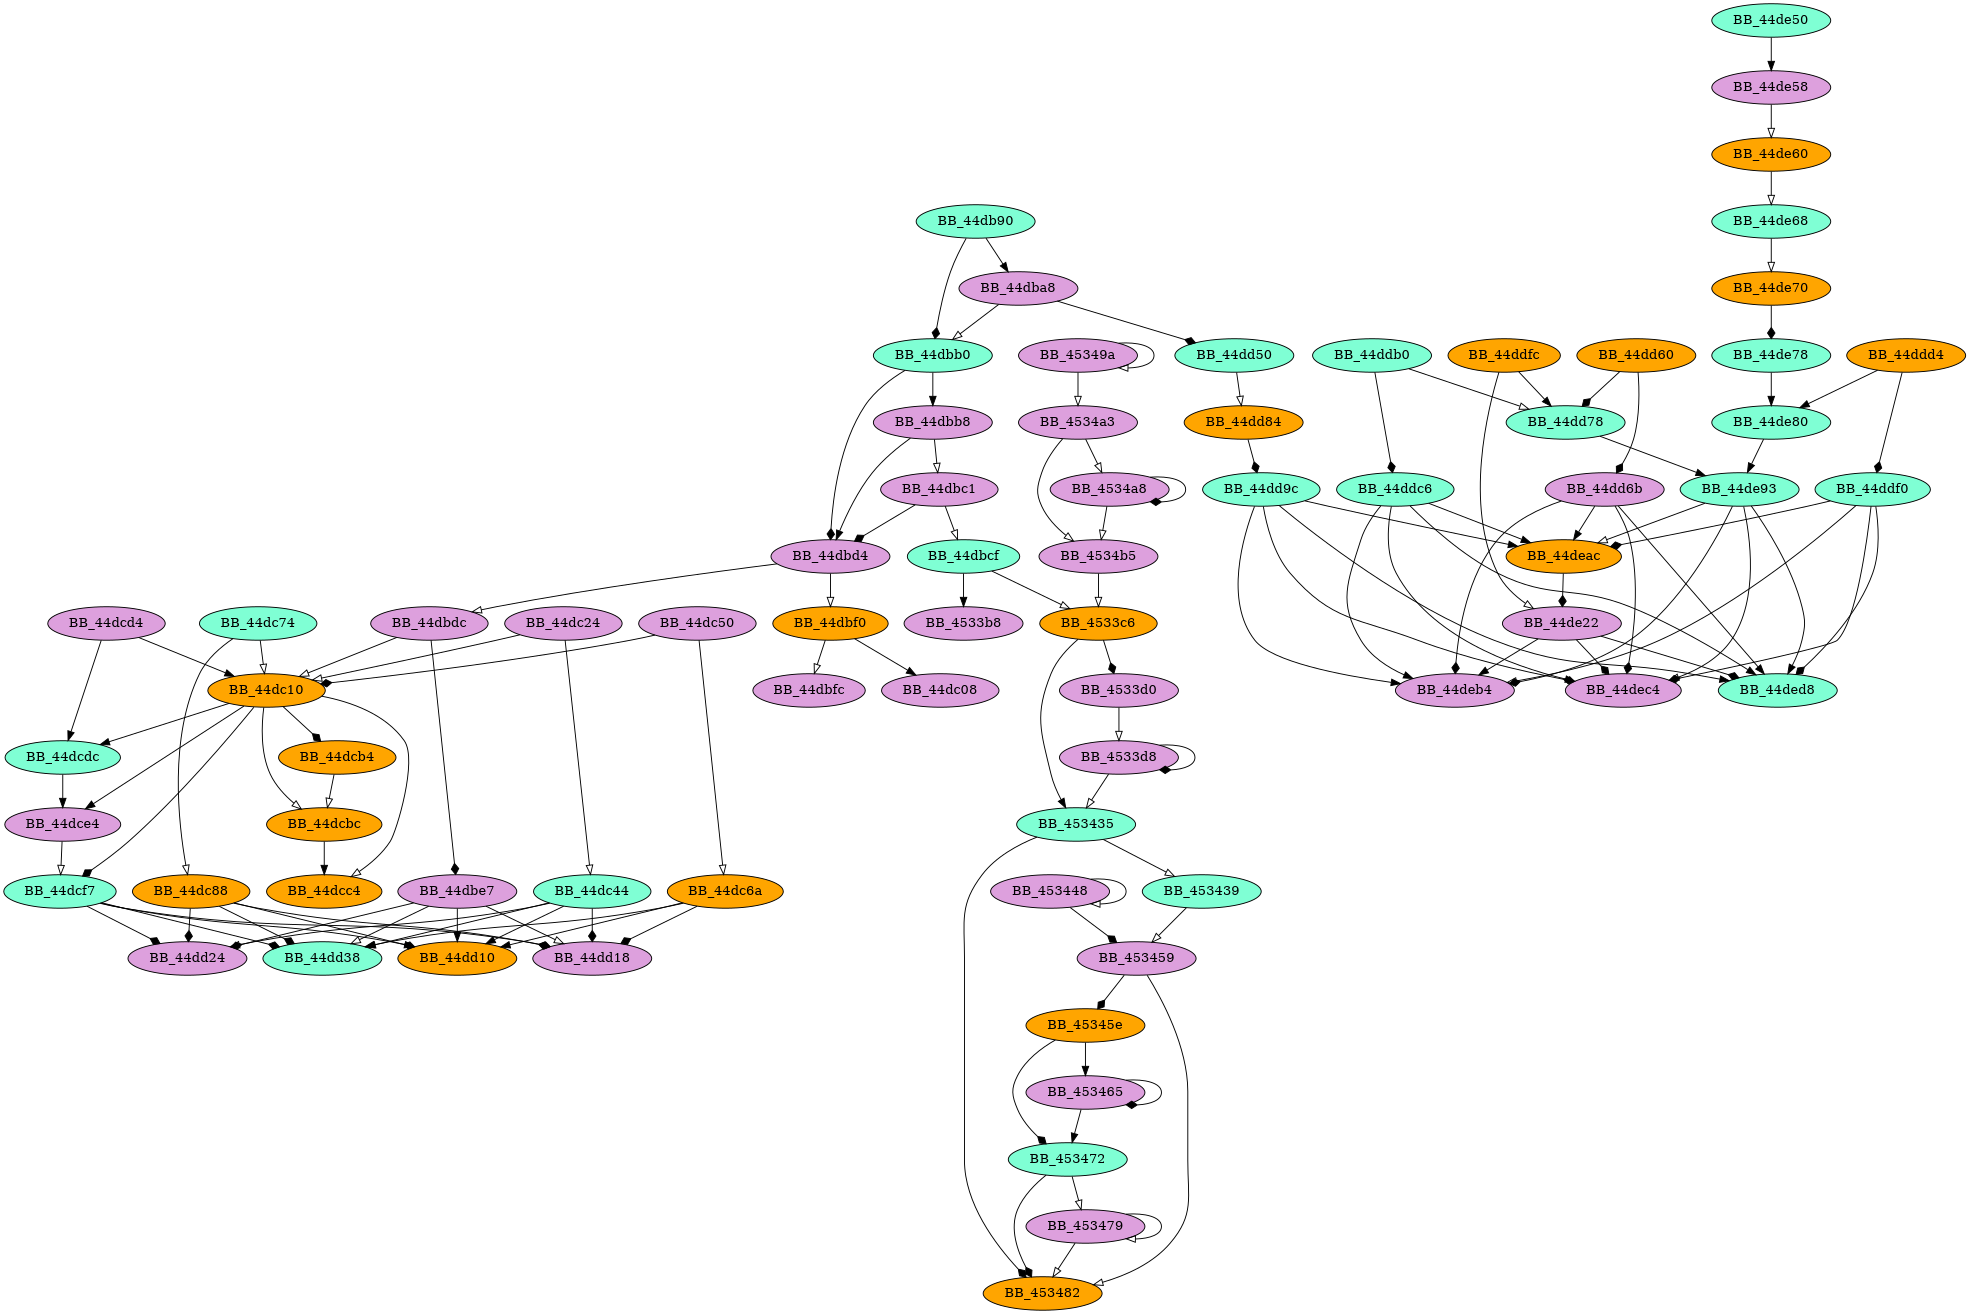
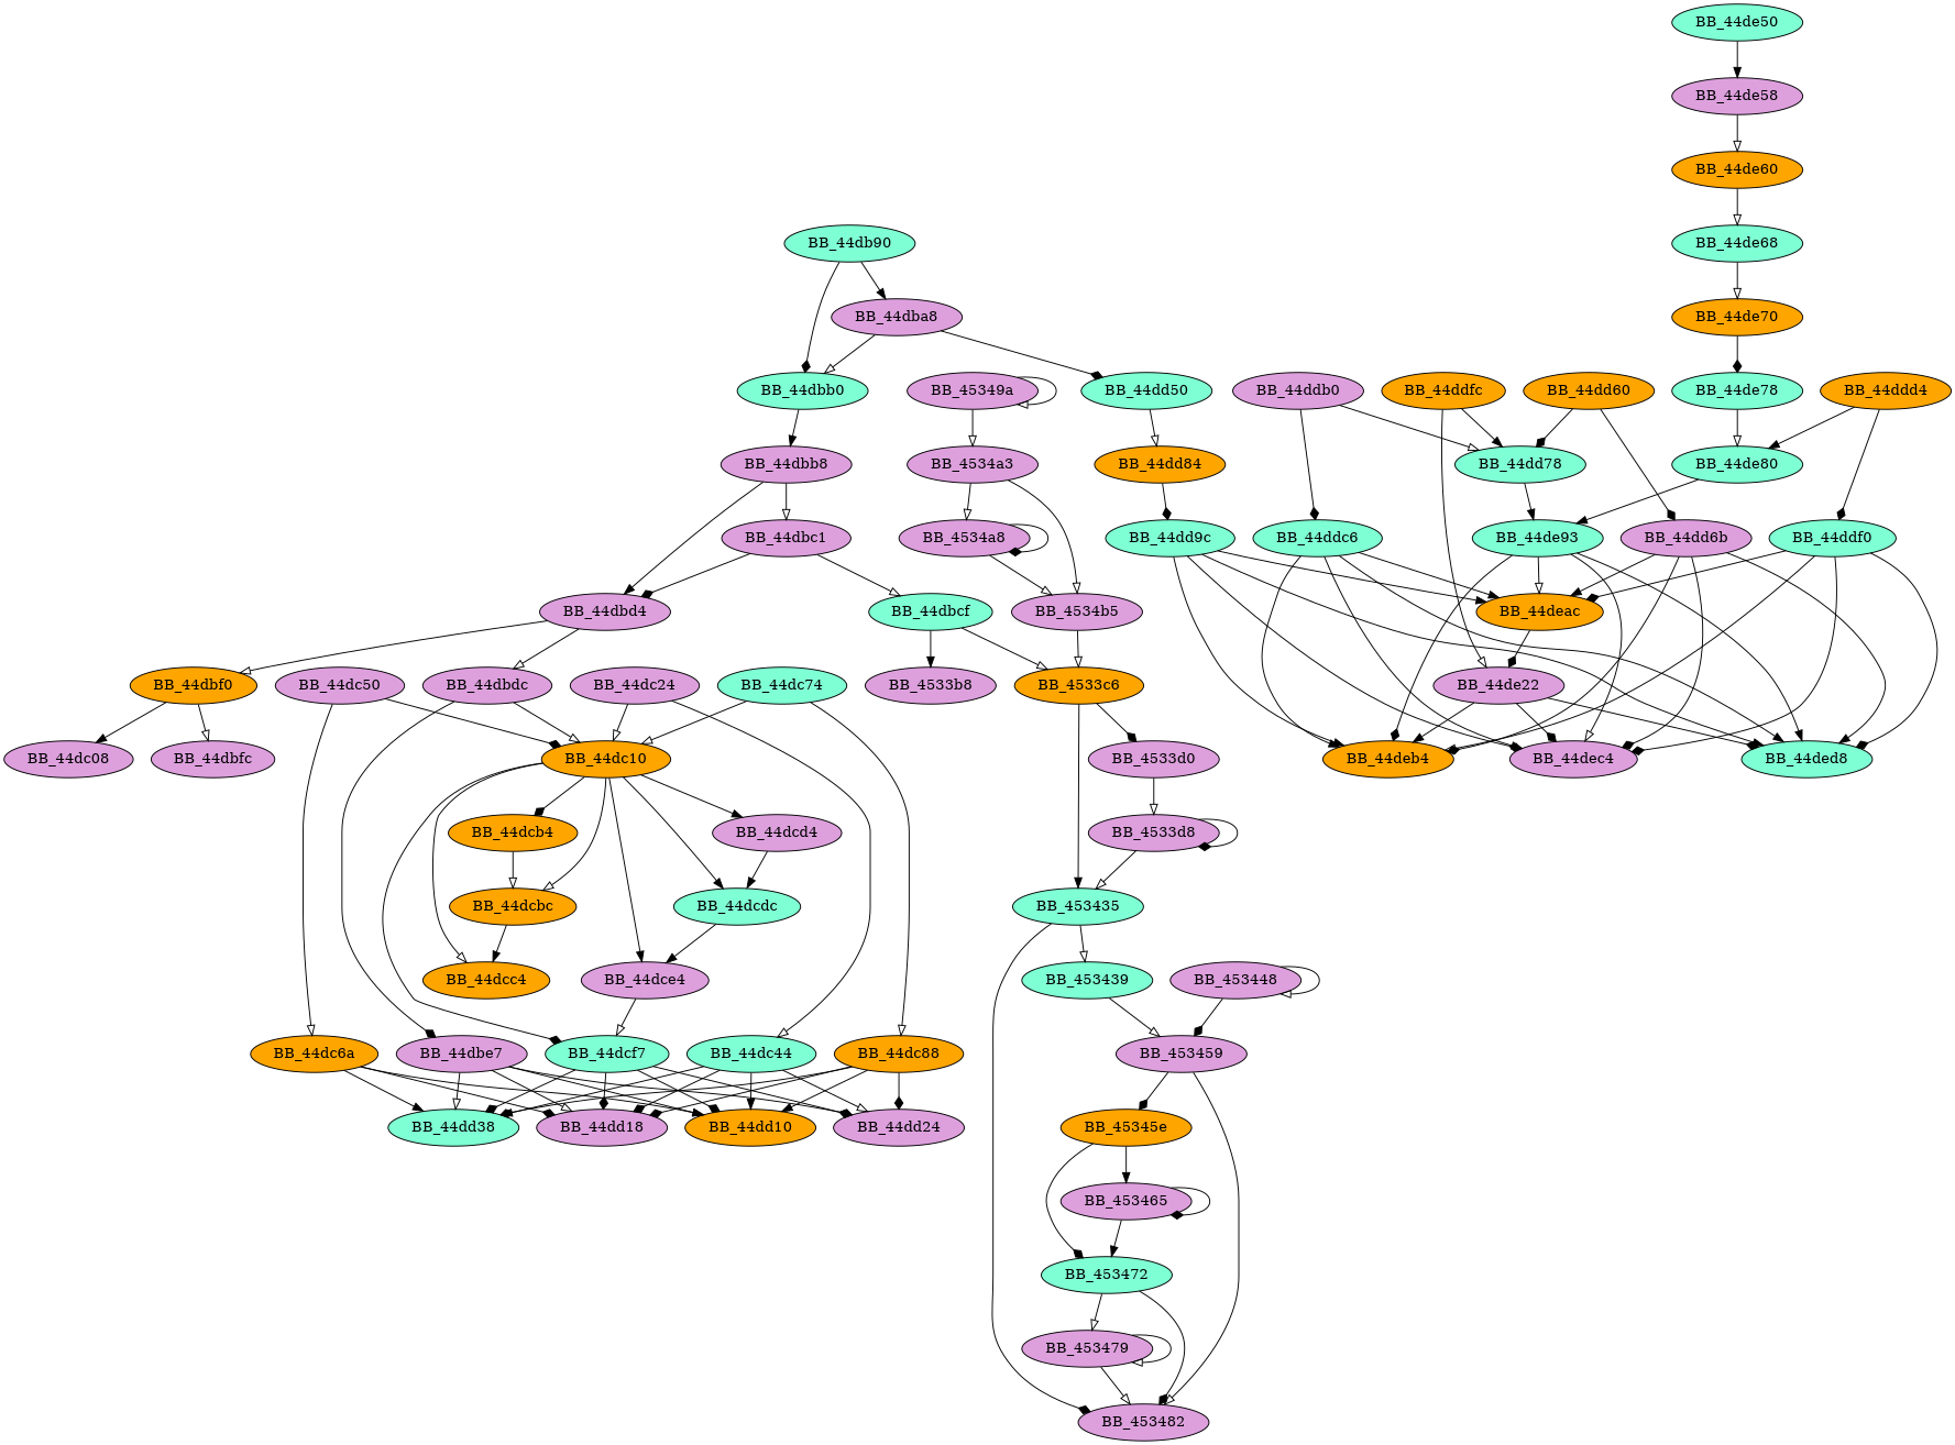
  digraph {
    node [fillcolor=plum style=filled]
    edge [arrowhead=onormal]
    BB_44db90 [fillcolor=aquamarine]
    BB_44dba8
    BB_44dbb0 [fillcolor=aquamarine]
    BB_44dd50 [fillcolor=aquamarine]
    BB_44dbb8
    BB_44dbd4
    BB_44dd84 [fillcolor=orange]
    BB_44dbc1
    BB_44dbdc
    BB_44dbf0 [fillcolor=orange]
    BB_44dd60 [fillcolor=orange]
    BB_44dd6b
    BB_44dd78 [fillcolor=aquamarine]
    BB_44dd9c [fillcolor=aquamarine]
    BB_44dbcf [fillcolor=aquamarine]
    BB_44dbe7
    BB_44dc10 [fillcolor=orange]
    BB_44dbfc
    BB_44dc08
    BB_4533b8
    BB_4533c6 [fillcolor=orange]
    BB_4533d0
    BB_453435 [fillcolor=aquamarine]
    BB_44dd10 [fillcolor=orange]
    BB_44dd18
    BB_44dd24
    BB_44dd38 [fillcolor=aquamarine]
    BB_44dcb4 [fillcolor=orange]
    BB_44dcbc [fillcolor=orange]
    BB_44dcc4 [fillcolor=orange]
    BB_44dcd4
    BB_44dcdc [fillcolor=aquamarine]
    BB_44dce4
    BB_44dcf7 [fillcolor=aquamarine]
    BB_44dc24
    BB_44dc44 [fillcolor=aquamarine]
    BB_44dc50
    BB_44dc6a [fillcolor=orange]
    BB_44dc74 [fillcolor=aquamarine]
    BB_44dc88 [fillcolor=orange]
    BB_44deac [fillcolor=orange]
-   BB_44deb4
+   BB_44deb4 [fillcolor=orange]
    BB_44dec4
    BB_44ded8 [fillcolor=aquamarine]
    BB_44de93 [fillcolor=aquamarine]
    BB_44de22
-   BB_44ddb0 [fillcolor=aquamarine]
+   BB_44ddb0
    BB_44ddc6 [fillcolor=aquamarine]
    BB_44ddd4 [fillcolor=orange]
    BB_44ddf0 [fillcolor=aquamarine]
    BB_44de80 [fillcolor=aquamarine]
    BB_44ddfc [fillcolor=orange]
    BB_44de50 [fillcolor=aquamarine]
    BB_44de58
    BB_44de60 [fillcolor=orange]
    BB_44de68 [fillcolor=aquamarine]
    BB_44de70 [fillcolor=orange]
    BB_44de78 [fillcolor=aquamarine]
    BB_4533d8
    BB_453439 [fillcolor=aquamarine]
-   BB_453482 [fillcolor=orange]
+   BB_453482
    BB_45349a
    BB_4534a3
    BB_4534a8
    BB_4534b5
    BB_453459
    BB_45345e [fillcolor=orange]
    BB_453448
    BB_453465
    BB_453472 [fillcolor=aquamarine]
    BB_453479
    BB_44db90 -> BB_44dba8 [arrowhead=normal]
    BB_44db90 -> BB_44dbb0 [arrowhead=diamond]
    BB_44dba8 -> BB_44dbb0
    BB_44dba8 -> BB_44dd50 [arrowhead=diamond]
    BB_44dbb0 -> BB_44dbb8 [arrowhead=normal]
-   BB_44dbb0 -> BB_44dbd4 [arrowhead=diamond]
    BB_44dd50 -> BB_44dd84
    BB_44dbb8 -> BB_44dbd4 [arrowhead=normal]
    BB_44dbb8 -> BB_44dbc1
    BB_44dbd4 -> BB_44dbdc
    BB_44dbd4 -> BB_44dbf0
    BB_44dd84 -> BB_44dd9c [arrowhead=diamond]
    BB_44dbc1 -> BB_44dbd4 [arrowhead=diamond]
    BB_44dbc1 -> BB_44dbcf
    BB_44dbdc -> BB_44dbe7 [arrowhead=diamond]
    BB_44dbdc -> BB_44dc10
    BB_44dbf0 -> BB_44dbfc
    BB_44dbf0 -> BB_44dc08 [arrowhead=normal]
    BB_44dd60 -> BB_44dd6b [arrowhead=diamond]
    BB_44dd60 -> BB_44dd78 [arrowhead=diamond]
    BB_44dd6b -> BB_44deac [arrowhead=normal]
    BB_44dd6b -> BB_44deb4 [arrowhead=diamond]
    BB_44dd6b -> BB_44dec4 [arrowhead=diamond]
    BB_44dd6b -> BB_44ded8 [arrowhead=normal]
    BB_44dd78 -> BB_44de93 [arrowhead=normal]
    BB_44dd9c -> BB_44deac [arrowhead=normal]
    BB_44dd9c -> BB_44deb4 [arrowhead=normal]
    BB_44dd9c -> BB_44dec4 [arrowhead=diamond]
    BB_44dd9c -> BB_44ded8 [arrowhead=normal]
    BB_44dbcf -> BB_4533b8 [arrowhead=normal]
    BB_44dbcf -> BB_4533c6
    BB_44dbe7 -> BB_44dd10 [arrowhead=normal]
    BB_44dbe7 -> BB_44dd18
    BB_44dbe7 -> BB_44dd24 [arrowhead=diamond]
    BB_44dbe7 -> BB_44dd38
    BB_44dc10 -> BB_44dcb4 [arrowhead=diamond]
    BB_44dc10 -> BB_44dcbc
    BB_44dc10 -> BB_44dcc4
-   BB_44dcd4 -> BB_44dc10 [arrowhead=normal]
+   BB_44dc10 -> BB_44dcd4 [arrowhead=normal]
    BB_44dc10 -> BB_44dcdc [arrowhead=normal]
    BB_44dc10 -> BB_44dce4 [arrowhead=normal]
    BB_44dc10 -> BB_44dcf7 [arrowhead=diamond]
    BB_4533c6 -> BB_4533d0 [arrowhead=diamond]
    BB_4533c6 -> BB_453435 [arrowhead=normal]
    BB_4533d0 -> BB_4533d8
    BB_453435 -> BB_453439
    BB_453435 -> BB_453482 [arrowhead=diamond]
    BB_44dcb4 -> BB_44dcbc
    BB_44dcbc -> BB_44dcc4 [arrowhead=normal]
    BB_44dcd4 -> BB_44dcdc [arrowhead=normal]
    BB_44dcdc -> BB_44dce4 [arrowhead=normal]
    BB_44dce4 -> BB_44dcf7
    BB_44dcf7 -> BB_44dd10 [arrowhead=diamond]
    BB_44dcf7 -> BB_44dd18 [arrowhead=diamond]
    BB_44dcf7 -> BB_44dd24 [arrowhead=diamond]
    BB_44dcf7 -> BB_44dd38 [arrowhead=diamond]
    BB_44dc24 -> BB_44dc10
    BB_44dc24 -> BB_44dc44
    BB_44dc44 -> BB_44dd10 [arrowhead=normal]
    BB_44dc44 -> BB_44dd18 [arrowhead=diamond]
    BB_44dc44 -> BB_44dd24
    BB_44dc44 -> BB_44dd38 [arrowhead=normal]
    BB_44dc50 -> BB_44dc10 [arrowhead=diamond]
    BB_44dc50 -> BB_44dc6a
    BB_44dc6a -> BB_44dd10 [arrowhead=normal]
    BB_44dc6a -> BB_44dd18 [arrowhead=diamond]
    BB_44dc6a -> BB_44dd38 [arrowhead=normal]
    BB_44dc74 -> BB_44dc10
    BB_44dc74 -> BB_44dc88
    BB_44dc88 -> BB_44dd10 [arrowhead=normal]
    BB_44dc88 -> BB_44dd18 [arrowhead=diamond]
    BB_44dc88 -> BB_44dd24 [arrowhead=diamond]
    BB_44dc88 -> BB_44dd38 [arrowhead=diamond]
    BB_44deac -> BB_44de22 [arrowhead=diamond]
    BB_44de93 -> BB_44deac
    BB_44de93 -> BB_44deb4 [arrowhead=diamond]
    BB_44de93 -> BB_44dec4
    BB_44de93 -> BB_44ded8 [arrowhead=normal]
    BB_44de22 -> BB_44deb4 [arrowhead=normal]
    BB_44de22 -> BB_44dec4 [arrowhead=diamond]
    BB_44de22 -> BB_44ded8 [arrowhead=diamond]
    BB_44ddb0 -> BB_44dd78
    BB_44ddb0 -> BB_44ddc6 [arrowhead=diamond]
    BB_44ddc6 -> BB_44deac [arrowhead=normal]
    BB_44ddc6 -> BB_44deb4 [arrowhead=normal]
    BB_44ddc6 -> BB_44dec4 [arrowhead=normal]
    BB_44ddc6 -> BB_44ded8 [arrowhead=normal]
    BB_44ddd4 -> BB_44ddf0 [arrowhead=diamond]
    BB_44ddd4 -> BB_44de80 [arrowhead=normal]
    BB_44ddf0 -> BB_44deac [arrowhead=diamond]
    BB_44ddf0 -> BB_44deb4
    BB_44ddf0 -> BB_44dec4 [arrowhead=diamond]
    BB_44ddf0 -> BB_44ded8 [arrowhead=diamond]
    BB_44de80 -> BB_44de93 [arrowhead=normal]
    BB_44ddfc -> BB_44dd78 [arrowhead=normal]
    BB_44ddfc -> BB_44de22
    BB_44de50 -> BB_44de58 [arrowhead=normal]
    BB_44de58 -> BB_44de60
    BB_44de60 -> BB_44de68
    BB_44de68 -> BB_44de70
    BB_44de70 -> BB_44de78 [arrowhead=diamond]
-   BB_44de78 -> BB_44de80 [arrowhead=normal]
+   BB_44de78 -> BB_44de80
    BB_4533d8 -> BB_453435
    BB_4533d8 -> BB_4533d8 [arrowhead=diamond]
    BB_453439 -> BB_453459
    BB_45349a -> BB_45349a
    BB_45349a -> BB_4534a3
    BB_4534a3 -> BB_4534a8
    BB_4534a3 -> BB_4534b5
    BB_4534a8 -> BB_4534a8 [arrowhead=diamond]
    BB_4534a8 -> BB_4534b5
    BB_4534b5 -> BB_4533c6
    BB_453459 -> BB_453482
    BB_453459 -> BB_45345e [arrowhead=diamond]
    BB_45345e -> BB_453465 [arrowhead=normal]
    BB_45345e -> BB_453472 [arrowhead=diamond]
    BB_453448 -> BB_453459 [arrowhead=diamond]
    BB_453448 -> BB_453448
    BB_453465 -> BB_453465 [arrowhead=diamond]
    BB_453465 -> BB_453472 [arrowhead=normal]
    BB_453472 -> BB_453482 [arrowhead=diamond]
    BB_453472 -> BB_453479
    BB_453479 -> BB_453482
    BB_453479 -> BB_453479
  }
